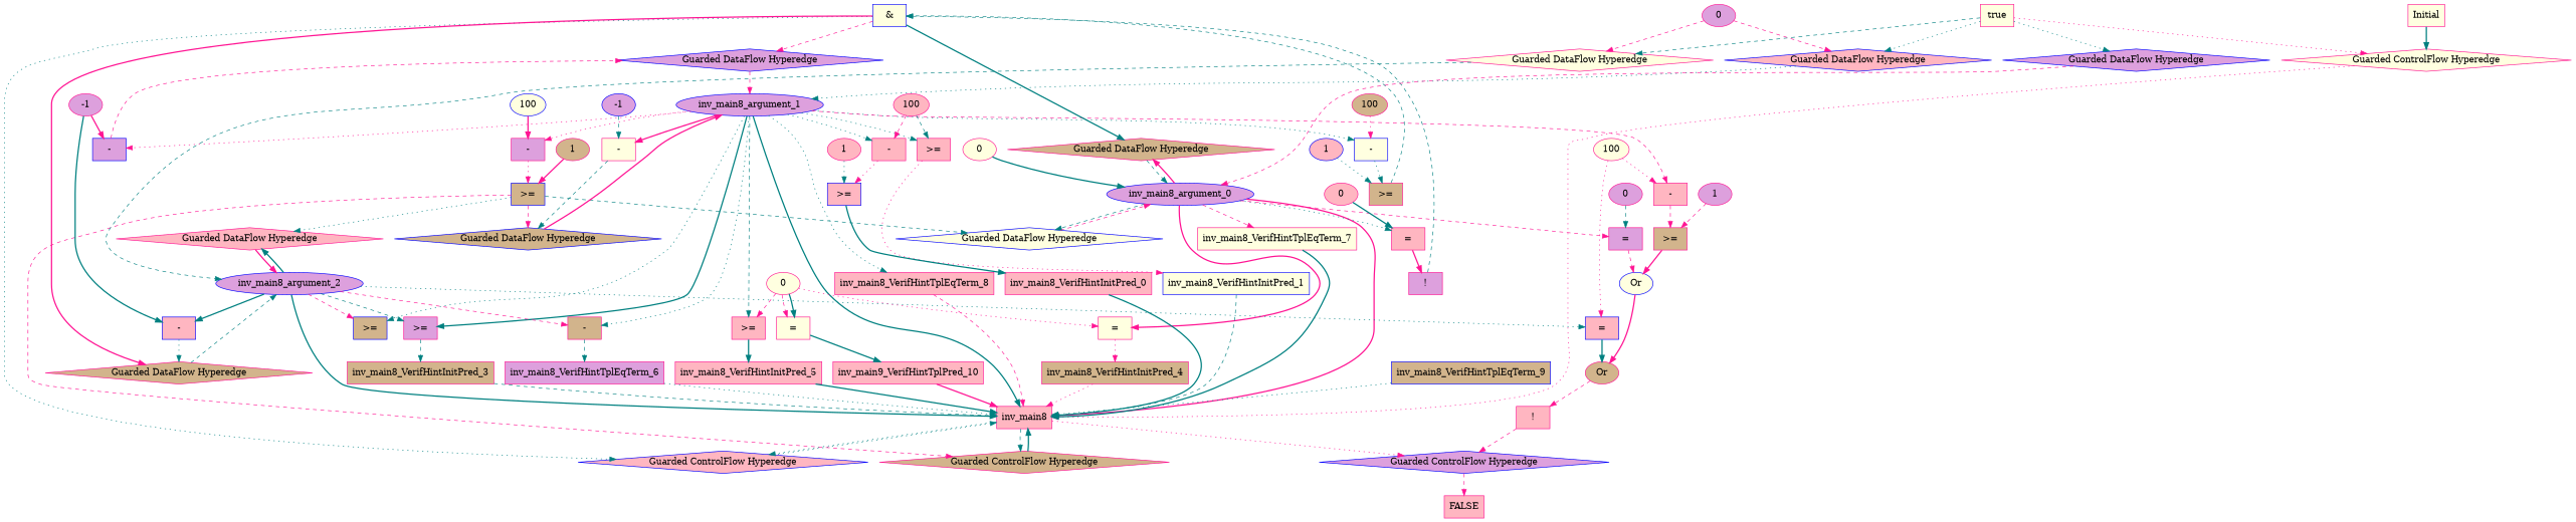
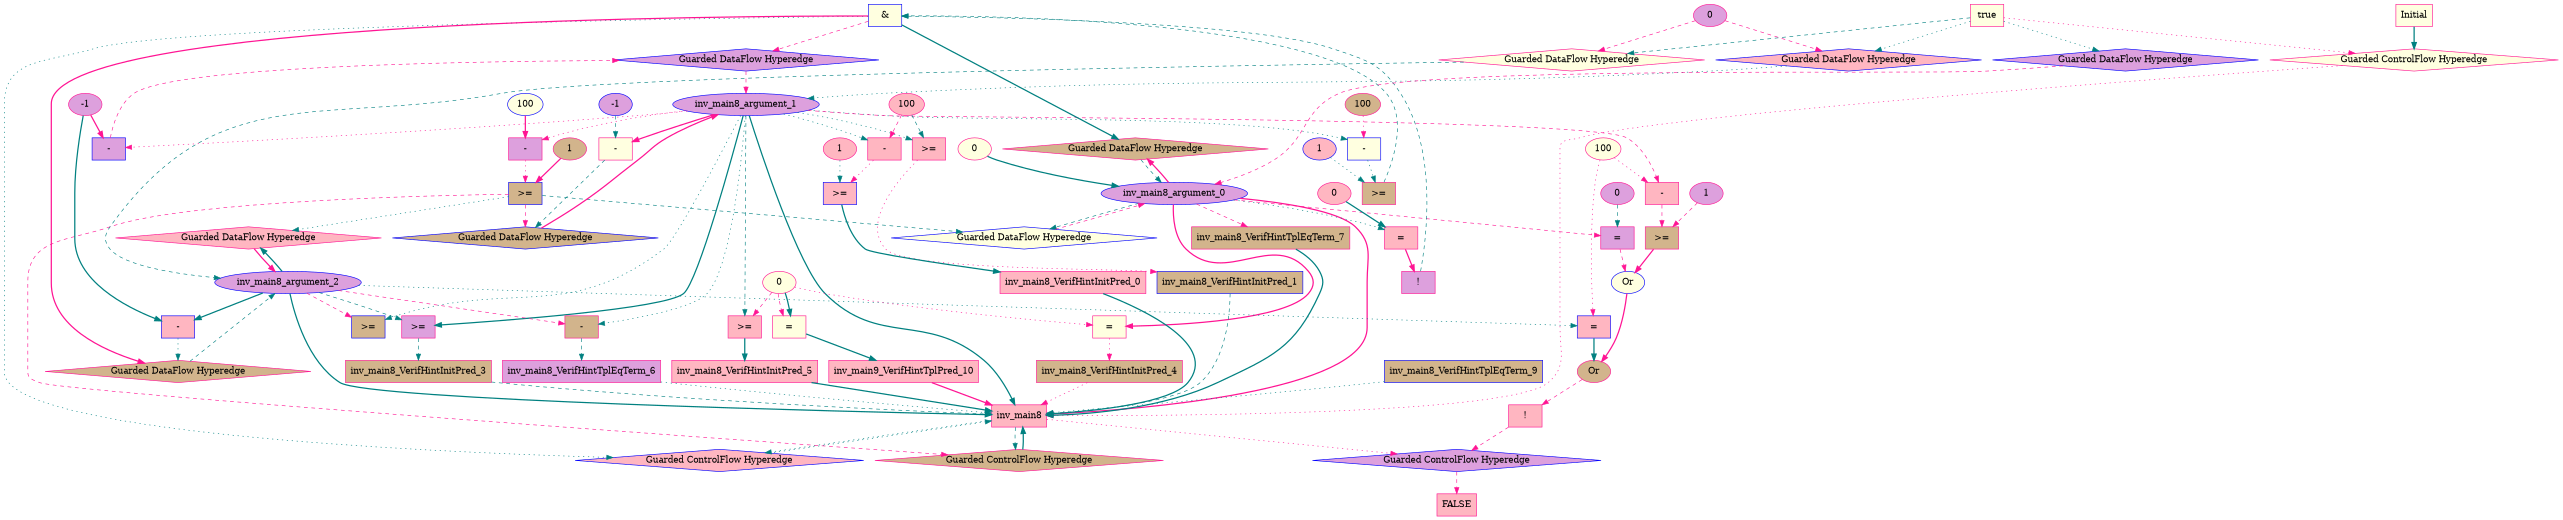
  digraph {
    node [color=deeppink fillcolor=lightpink shape=rect style=filled]
    edge [color=teal style=dashed]
    n1 [label=inv_main8]
    n2 [color=blue label="Guarded ControlFlow Hyperedge" shape=diamond]
    n3 [fillcolor=tan label="Guarded ControlFlow Hyperedge" shape=diamond]
    n4 [color=blue fillcolor=plum label="Guarded ControlFlow Hyperedge" shape=diamond]
    n5 [label=FALSE]
    n6 [fillcolor=lightyellow label=Initial]
    n7 [fillcolor=lightyellow label="Guarded ControlFlow Hyperedge" shape=diamond]
    n8 [color=blue fillcolor=plum label=inv_main8_argument_0 shape=oval]
    n9 [label="="]
    n10 [color=blue fillcolor=lightyellow label="Guarded DataFlow Hyperedge" shape=diamond]
    n11 [fillcolor=plum label="="]
    n12 [fillcolor=tan label="Guarded DataFlow Hyperedge" shape=diamond]
    n13 [fillcolor=lightyellow label="="]
-   n14 [fillcolor=lightyellow label=inv_main8_VerifHintTplEqTerm_7]
+   n14 [fillcolor=tan label=inv_main8_VerifHintTplEqTerm_7]
    n15 [fillcolor=plum label="!"]
    n16 [color=blue fillcolor=lightyellow label=Or shape=""]
    n17 [fillcolor=tan label=inv_main8_VerifHintInitPred_4]
    n18 [color=blue fillcolor=plum label=inv_main8_argument_1 shape=oval]
    n19 [color=blue fillcolor=lightyellow label="-"]
    n20 [color=blue fillcolor=plum label="-"]
    n21 [fillcolor=plum label="-"]
    n22 [fillcolor=lightyellow label="-"]
    n23 [label="-"]
    n24 [label="-"]
    n25 [label=">="]
    n26 [color=blue fillcolor=tan label=">="]
    n27 [fillcolor=plum label=">="]
    n28 [label=">="]
    n29 [fillcolor=tan label="-"]
-   n30 [label=inv_main8_VerifHintTplEqTerm_8]
    n31 [fillcolor=tan label=">="]
    n32 [color=blue fillcolor=plum label="Guarded DataFlow Hyperedge" shape=diamond]
    n33 [color=blue fillcolor=tan label=">="]
    n34 [color=blue fillcolor=tan label="Guarded DataFlow Hyperedge" shape=diamond]
    n35 [fillcolor=tan label=">="]
    n36 [color=blue label=">="]
-   n37 [color=blue fillcolor=lightyellow label=inv_main8_VerifHintInitPred_1]
+   n37 [color=blue fillcolor=tan label=inv_main8_VerifHintInitPred_1]
    n38 [fillcolor=tan label=inv_main8_VerifHintInitPred_3]
    n39 [label=inv_main8_VerifHintInitPred_5]
    n40 [fillcolor=plum label=inv_main8_VerifHintTplEqTerm_6]
    n41 [color=blue fillcolor=plum label=inv_main8_argument_2 shape=oval]
    n42 [color=blue label="-"]
    n43 [color=blue label="="]
    n44 [label="Guarded DataFlow Hyperedge" shape=diamond]
    n45 [fillcolor=tan label="Guarded DataFlow Hyperedge" shape=diamond]
    n46 [fillcolor=tan label=Or shape=""]
    n47 [color=blue fillcolor=tan label=inv_main8_VerifHintTplEqTerm_9]
    n48 [fillcolor=lightyellow label=true]
    n49 [color=blue label="Guarded DataFlow Hyperedge" shape=diamond]
    n50 [fillcolor=lightyellow label="Guarded DataFlow Hyperedge" shape=diamond]
    n51 [color=blue fillcolor=plum label="Guarded DataFlow Hyperedge" shape=diamond]
    n52 [fillcolor=plum label=0 shape=""]
    n53 [color=blue fillcolor=lightyellow label="&"]
    n54 [label=0 shape=""]
    n55 [fillcolor=tan label=100 shape=""]
    n56 [color=blue label=1 shape=""]
    n57 [fillcolor=plum label=-1 shape=""]
    n58 [color=blue fillcolor=lightyellow label=100 shape=""]
    n59 [fillcolor=tan label=1 shape=""]
    n60 [color=blue fillcolor=plum label=-1 shape=""]
    n61 [label="!"]
    n62 [fillcolor=lightyellow label=100 shape=""]
    n63 [fillcolor=plum label=0 shape=""]
    n64 [fillcolor=plum label=1 shape=""]
    n65 [fillcolor=lightyellow label=0 shape=""]
    n66 [label=inv_main8_VerifHintInitPred_0]
    n67 [label=100 shape=""]
    n68 [label=1 shape=""]
    n69 [fillcolor=lightyellow label=0 shape=""]
    n70 [fillcolor=lightyellow label="="]
    n71 [label=inv_main9_VerifHintTplPred_10]
    n1 -> n2 [style=dotted]
    n1 -> n3
    n1 -> n4 [color=deeppink style=dotted]
    n2 -> n1 [style=dotted]
    n3 -> n1 [style=bold]
    n4 -> n5 [color=deeppink]
    n6 -> n7 [style=bold]
    n7 -> n1 [color=deeppink style=dotted]
    n8 -> n1 [color=deeppink style=bold]
    n8 -> n9 [style=dotted]
    n8 -> n10
    n8 -> n11 [color=deeppink]
    n8 -> n12 [color=deeppink style=bold]
    n8 -> n13 [color=deeppink style=bold]
    n8 -> n14 [color=deeppink]
    n9 -> n15 [color=deeppink style=bold]
    n10 -> n8 [color=deeppink]
    n11 -> n16 [color=deeppink]
    n12 -> n8
    n13 -> n17 [color=deeppink style=dotted]
    n14 -> n1 [style=bold]
    n15 -> n53
    n16 -> n46 [color=deeppink style=bold]
    n17 -> n1 [color=deeppink style=dotted]
    n18 -> n1 [style=bold]
    n18 -> n19 [style=dotted]
    n18 -> n20 [color=deeppink style=dotted]
    n18 -> n21 [color=deeppink style=dotted]
    n18 -> n22 [color=deeppink style=bold]
    n18 -> n23 [color=deeppink]
    n18 -> n24 [style=dotted]
    n18 -> n25 [style=dotted]
    n18 -> n26 [style=dotted]
    n18 -> n27 [style=bold]
    n18 -> n28
    n18 -> n29 [style=dotted]
-   n18 -> n30 [style=dotted]
    n19 -> n31 [style=dotted]
    n20 -> n32 [color=deeppink]
    n21 -> n33 [color=deeppink style=dotted]
    n22 -> n34
    n23 -> n35 [color=deeppink]
    n24 -> n36 [color=deeppink style=dotted]
    n25 -> n37 [color=deeppink style=dotted]
    n27 -> n38
    n28 -> n39 [style=bold]
    n29 -> n40
-   n30 -> n1 [color=deeppink]
    n31 -> n53
    n32 -> n18 [color=deeppink]
    n33 -> n3 [color=deeppink]
    n33 -> n10
    n33 -> n34 [color=deeppink]
    n33 -> n44 [style=dotted]
    n34 -> n18 [color=deeppink style=bold]
    n35 -> n16 [color=deeppink style=bold]
    n36 -> n66 [style=bold]
    n37 -> n1
    n38 -> n1
    n39 -> n1 [style=bold]
    n40 -> n1 [style=dotted]
    n41 -> n1 [style=bold]
    n41 -> n26 [color=deeppink]
    n41 -> n27
    n41 -> n29 [color=deeppink]
    n41 -> n42 [style=bold]
    n41 -> n43 [style=dotted]
    n41 -> n44 [style=bold]
    n42 -> n45 [style=dotted]
    n43 -> n46 [style=bold]
    n44 -> n41 [color=deeppink style=bold]
    n45 -> n41
    n46 -> n61 [color=deeppink]
    n47 -> n1 [style=dotted]
    n48 -> n7 [color=deeppink style=dotted]
    n48 -> n49 [style=dotted]
    n48 -> n50
    n48 -> n51 [style=dotted]
    n49 -> n18 [style=dotted]
    n50 -> n41
    n51 -> n8 [color=deeppink]
    n52 -> n49 [color=deeppink]
    n52 -> n50 [color=deeppink]
    n53 -> n2 [style=dotted]
    n53 -> n12 [style=bold]
    n53 -> n32 [color=deeppink]
    n53 -> n45 [color=deeppink style=bold]
    n54 -> n9 [style=bold]
    n55 -> n19 [color=deeppink style=dotted]
    n56 -> n31 [style=dotted]
    n57 -> n20 [color=deeppink style=bold]
    n57 -> n42 [style=bold]
    n58 -> n21 [color=deeppink style=bold]
    n59 -> n33 [color=deeppink style=bold]
    n60 -> n22
    n61 -> n4 [color=deeppink]
    n62 -> n23 [color=deeppink style=dotted]
    n62 -> n43 [color=deeppink style=dotted]
    n63 -> n11
    n64 -> n35 [color=deeppink]
    n65 -> n8 [style=bold]
    n66 -> n1 [style=bold]
    n67 -> n24 [color=deeppink]
    n67 -> n25
    n68 -> n36 [style=dotted]
    n69 -> n13 [color=deeppink style=dotted]
    n69 -> n28 [color=deeppink]
    n69 -> n70 [color=deeppink]
    n69 -> n70 [style=bold]
    n70 -> n71 [style=bold]
    n71 -> n1 [color=deeppink style=bold]
  }
